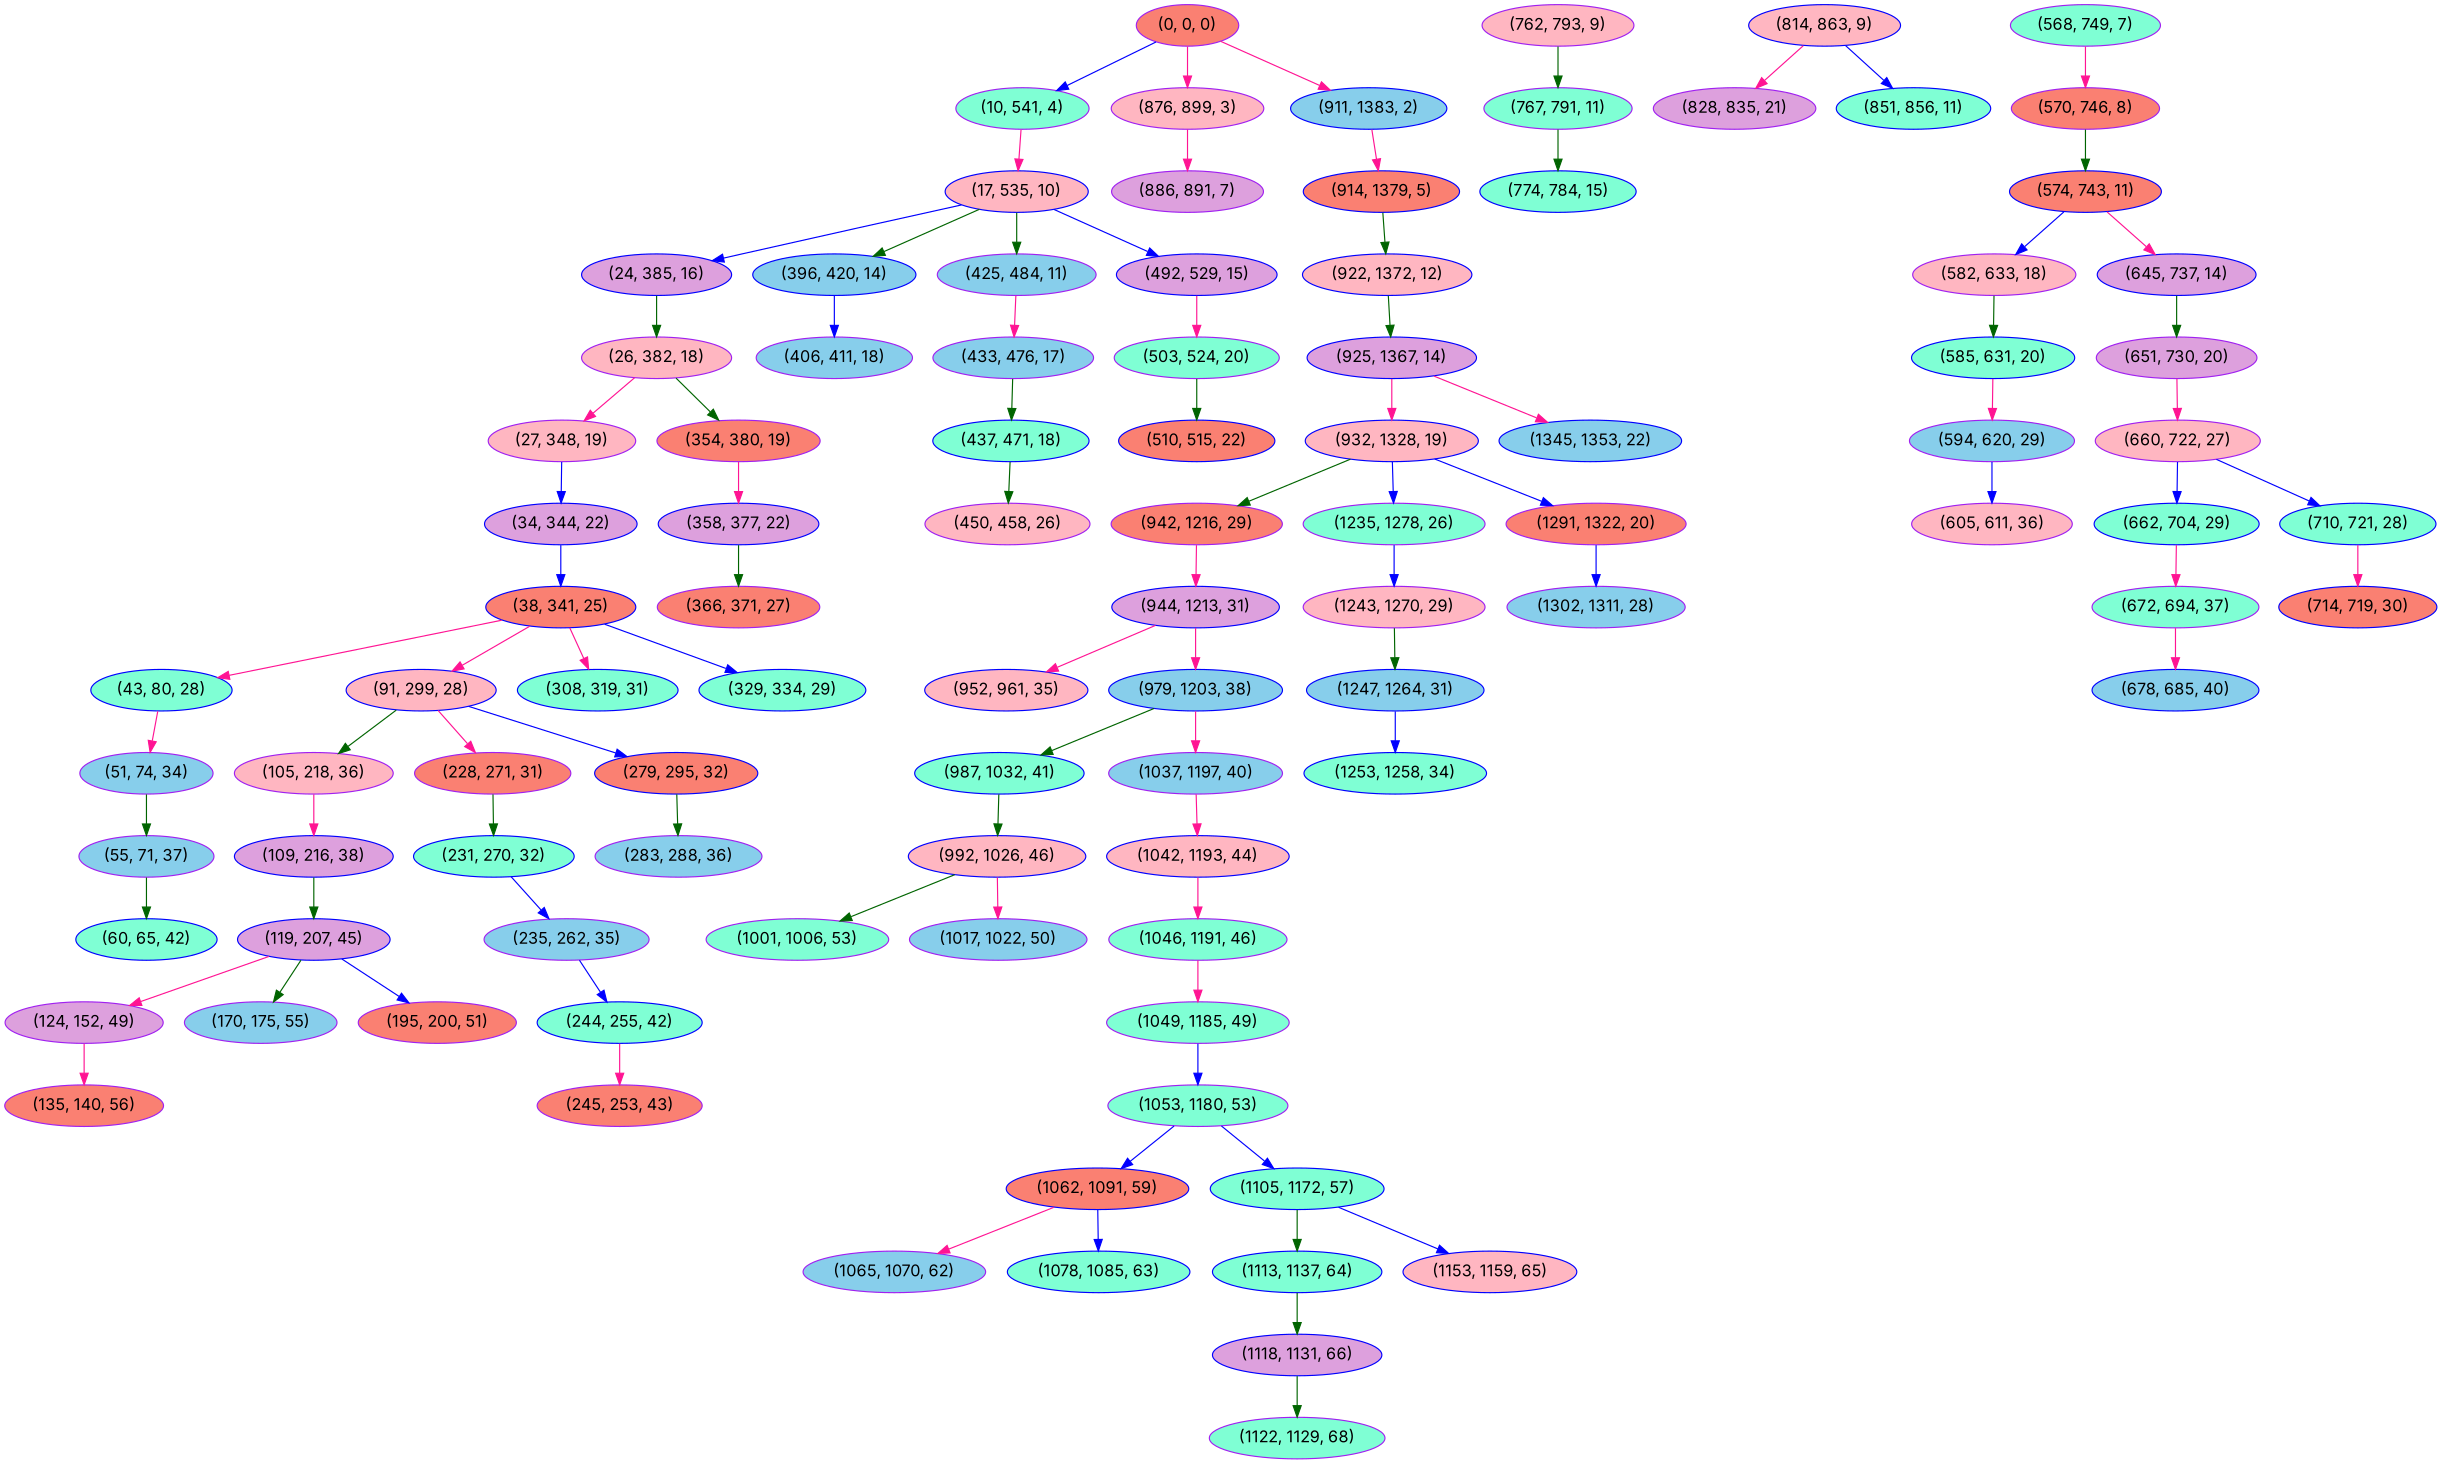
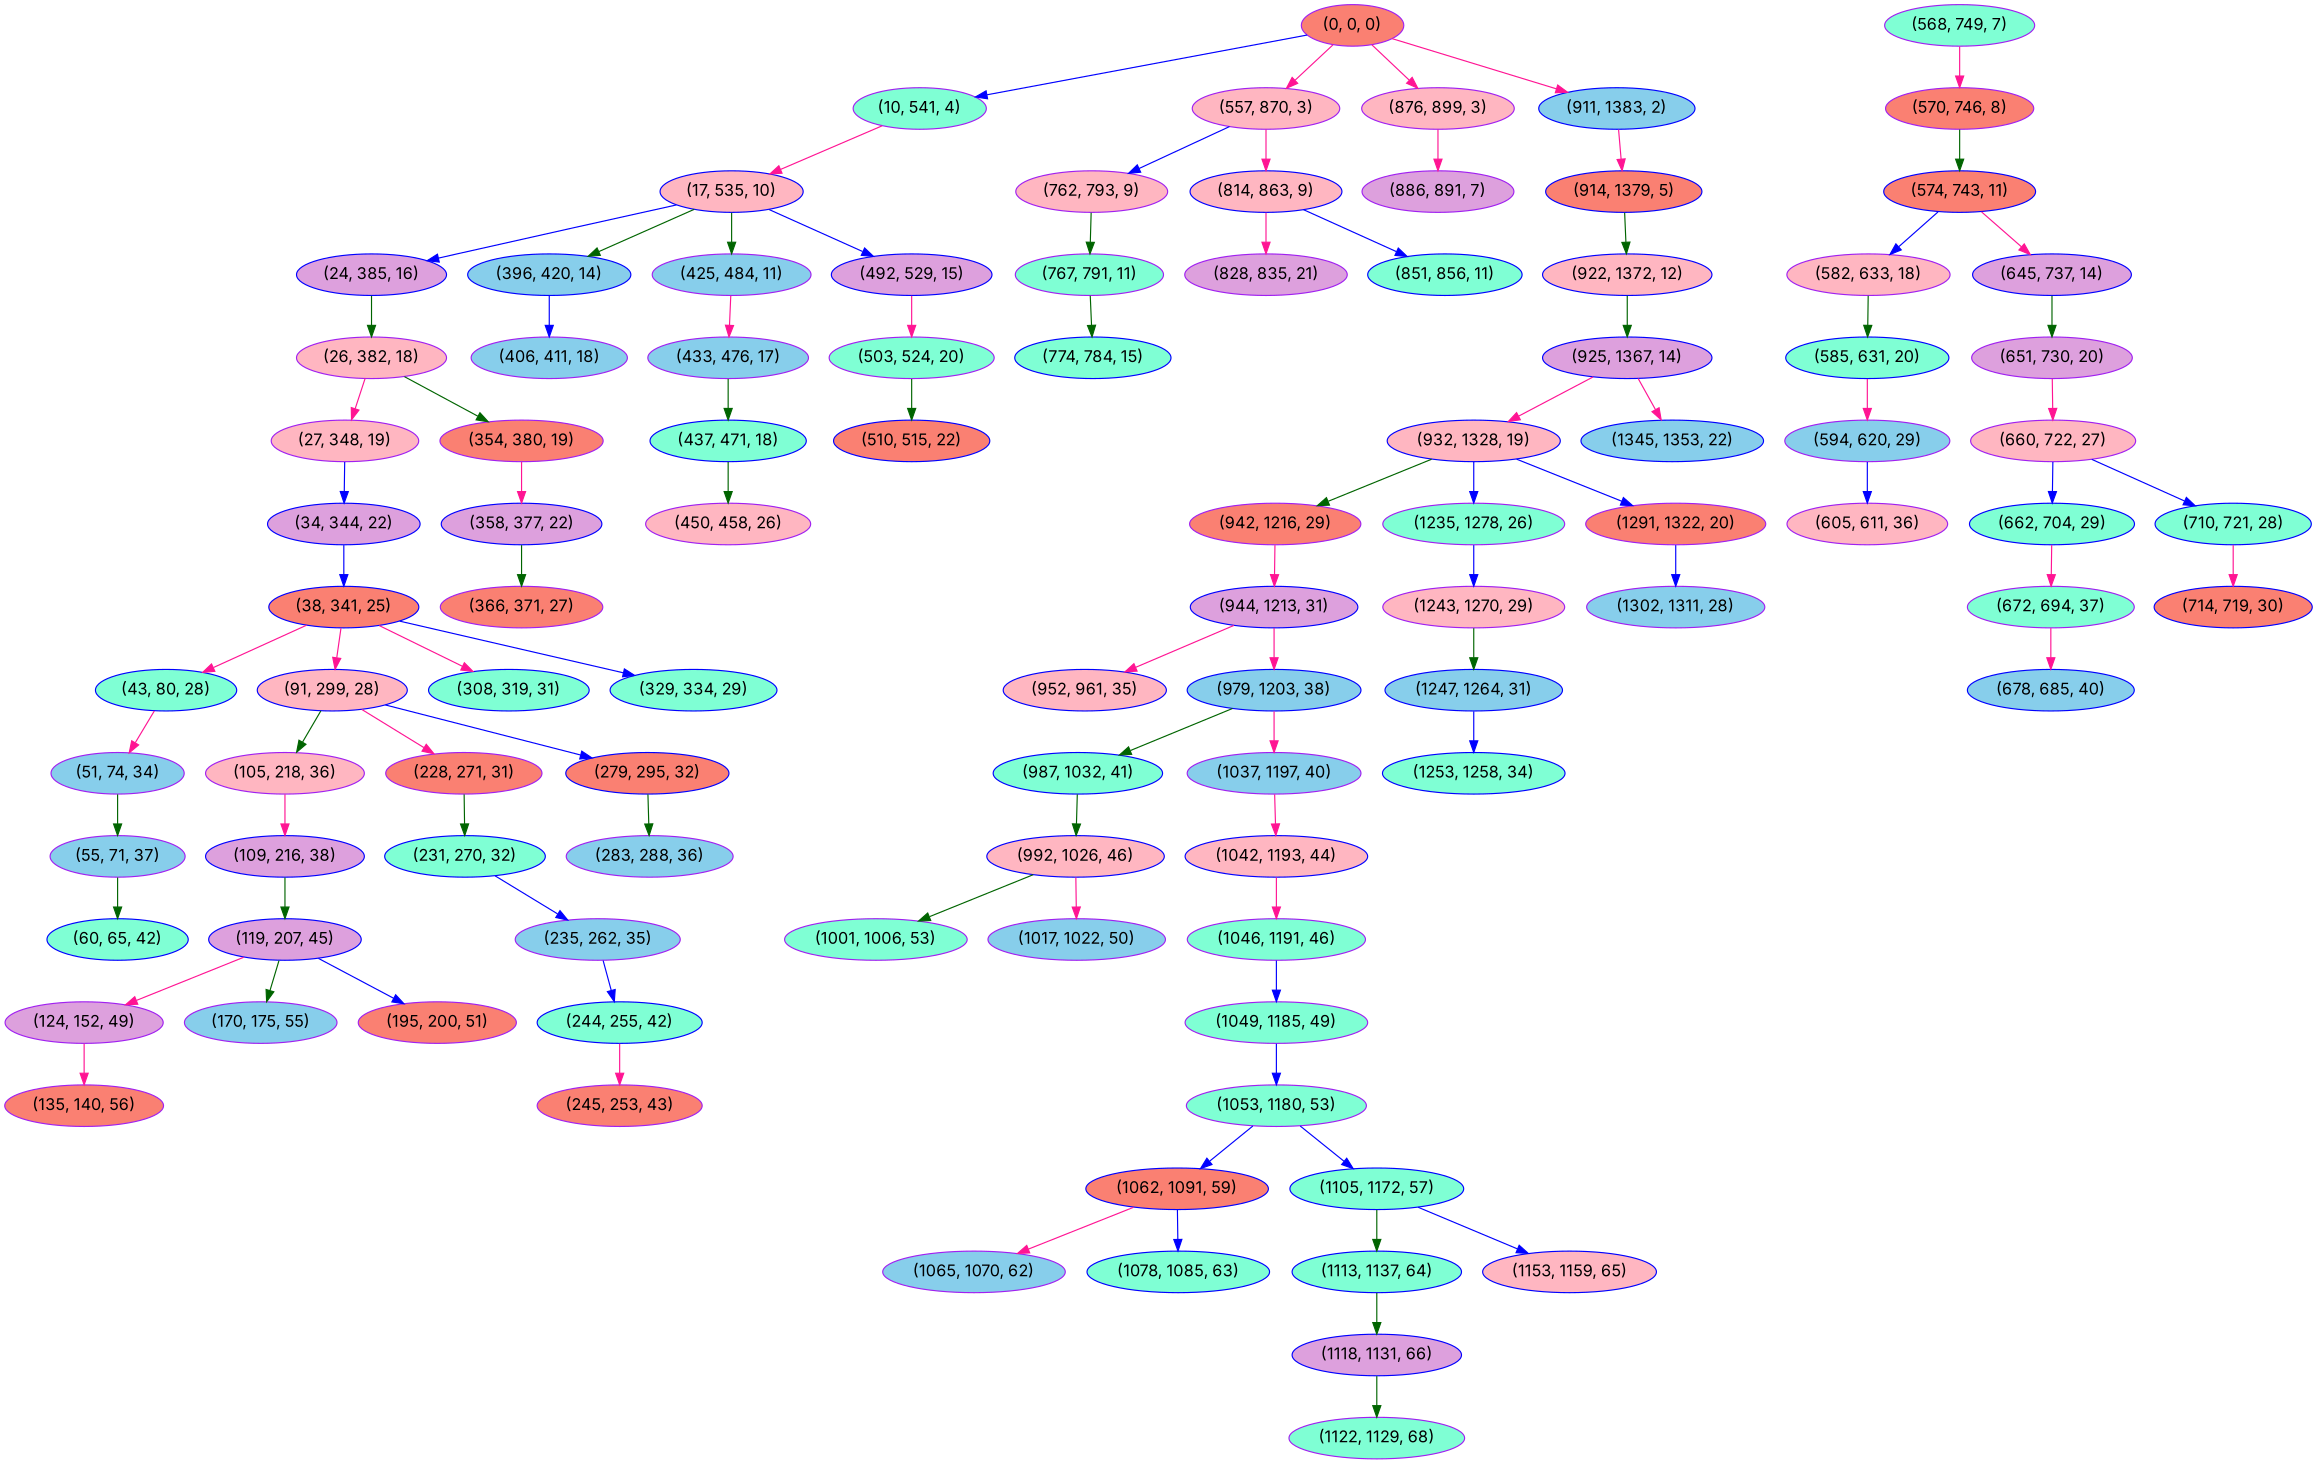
  digraph {
    fontname=Inter
    node [color=purple fillcolor=aquamarine fontname=Inter style=filled]
    edge [color=deeppink fontname=Inter]
    "(0, 0, 0)" [fillcolor=salmon]
    "(10, 541, 4)"
+   "(557, 870, 3)" [fillcolor=lightpink]
    "(876, 899, 3)" [fillcolor=lightpink]
    "(911, 1383, 2)" [color=blue fillcolor=skyblue]
    "(17, 535, 10)" [color=blue fillcolor=lightpink]
    "(762, 793, 9)" [fillcolor=lightpink]
    "(814, 863, 9)" [color=blue fillcolor=lightpink]
    "(886, 891, 7)" [fillcolor=plum]
    "(914, 1379, 5)" [color=blue fillcolor=salmon]
    "(24, 385, 16)" [color=blue fillcolor=plum]
    "(396, 420, 14)" [color=blue fillcolor=skyblue]
    "(425, 484, 11)" [fillcolor=skyblue]
    "(492, 529, 15)" [color=blue fillcolor=plum]
    "(26, 382, 18)" [fillcolor=lightpink]
    "(406, 411, 18)" [fillcolor=skyblue]
    "(433, 476, 17)" [fillcolor=skyblue]
    "(503, 524, 20)"
    "(27, 348, 19)" [fillcolor=lightpink]
    "(354, 380, 19)" [fillcolor=salmon]
    "(34, 344, 22)" [color=blue fillcolor=plum]
    "(358, 377, 22)" [color=blue fillcolor=plum]
    "(38, 341, 25)" [color=blue fillcolor=salmon]
    "(43, 80, 28)" [color=blue]
    "(91, 299, 28)" [color=blue fillcolor=lightpink]
    "(308, 319, 31)" [color=blue]
    "(329, 334, 29)" [color=blue]
    "(51, 74, 34)" [fillcolor=skyblue]
    "(105, 218, 36)" [fillcolor=lightpink]
    "(228, 271, 31)" [fillcolor=salmon]
    "(279, 295, 32)" [color=blue fillcolor=salmon]
    "(55, 71, 37)" [fillcolor=skyblue]
    "(60, 65, 42)" [color=blue]
    "(109, 216, 38)" [color=blue fillcolor=plum]
    "(231, 270, 32)" [color=blue]
    "(283, 288, 36)" [fillcolor=skyblue]
    "(119, 207, 45)" [color=blue fillcolor=plum]
    "(124, 152, 49)" [fillcolor=plum]
    "(170, 175, 55)" [fillcolor=skyblue]
    "(195, 200, 51)" [fillcolor=salmon]
    "(135, 140, 56)" [fillcolor=salmon]
    "(235, 262, 35)" [fillcolor=skyblue]
    "(244, 255, 42)" [color=blue]
    "(245, 253, 43)" [fillcolor=salmon]
    "(366, 371, 27)" [fillcolor=salmon]
    "(437, 471, 18)" [color=blue]
    "(450, 458, 26)" [fillcolor=lightpink]
    "(510, 515, 22)" [color=blue fillcolor=salmon]
    "(570, 746, 8)" [fillcolor=salmon]
    "(568, 749, 7)"
    "(767, 791, 11)"
    "(828, 835, 21)" [fillcolor=plum]
    "(851, 856, 11)" [color=blue]
    "(574, 743, 11)" [color=blue fillcolor=salmon]
    "(582, 633, 18)" [fillcolor=lightpink]
    "(645, 737, 14)" [color=blue fillcolor=plum]
    "(585, 631, 20)" [color=blue]
    "(651, 730, 20)" [fillcolor=plum]
    "(594, 620, 29)" [fillcolor=skyblue]
    "(605, 611, 36)" [fillcolor=lightpink]
    "(660, 722, 27)" [fillcolor=lightpink]
    "(662, 704, 29)" [color=blue]
    "(710, 721, 28)" [color=blue]
    "(672, 694, 37)"
    "(714, 719, 30)" [color=blue fillcolor=salmon]
    "(678, 685, 40)" [color=blue fillcolor=skyblue]
    "(774, 784, 15)" [color=blue]
    "(922, 1372, 12)" [color=blue fillcolor=lightpink]
    "(925, 1367, 14)" [color=blue fillcolor=plum]
    "(932, 1328, 19)" [color=blue fillcolor=lightpink]
    "(1345, 1353, 22)" [color=blue fillcolor=skyblue]
    "(942, 1216, 29)" [fillcolor=salmon]
    "(1235, 1278, 26)"
    "(1291, 1322, 20)" [fillcolor=salmon]
    "(944, 1213, 31)" [color=blue fillcolor=plum]
    "(1243, 1270, 29)" [fillcolor=lightpink]
    "(1302, 1311, 28)" [fillcolor=skyblue]
    "(952, 961, 35)" [color=blue fillcolor=lightpink]
    "(979, 1203, 38)" [color=blue fillcolor=skyblue]
    "(987, 1032, 41)" [color=blue]
    "(1037, 1197, 40)" [fillcolor=skyblue]
    "(992, 1026, 46)" [color=blue fillcolor=lightpink]
    "(1042, 1193, 44)" [color=blue fillcolor=lightpink]
    "(1001, 1006, 53)"
    "(1017, 1022, 50)" [fillcolor=skyblue]
    "(1046, 1191, 46)"
    "(1049, 1185, 49)"
    "(1053, 1180, 53)"
    "(1062, 1091, 59)" [color=blue fillcolor=salmon]
    "(1105, 1172, 57)" [color=blue]
    "(1065, 1070, 62)" [fillcolor=skyblue]
    "(1078, 1085, 63)" [color=blue]
    "(1113, 1137, 64)" [color=blue]
    "(1153, 1159, 65)" [color=blue fillcolor=lightpink]
    "(1118, 1131, 66)" [color=blue fillcolor=plum]
    "(1122, 1129, 68)"
    "(1247, 1264, 31)" [color=blue fillcolor=skyblue]
    "(1253, 1258, 34)" [color=blue]
    "(0, 0, 0)" -> "(10, 541, 4)" [color=blue]
+   "(0, 0, 0)" -> "(557, 870, 3)"
    "(0, 0, 0)" -> "(876, 899, 3)"
    "(0, 0, 0)" -> "(911, 1383, 2)"
    "(10, 541, 4)" -> "(17, 535, 10)"
+   "(557, 870, 3)" -> "(762, 793, 9)" [color=blue]
+   "(557, 870, 3)" -> "(814, 863, 9)"
    "(876, 899, 3)" -> "(886, 891, 7)"
    "(911, 1383, 2)" -> "(914, 1379, 5)"
    "(17, 535, 10)" -> "(24, 385, 16)" [color=blue]
    "(17, 535, 10)" -> "(396, 420, 14)" [color=darkgreen]
    "(17, 535, 10)" -> "(425, 484, 11)" [color=darkgreen]
    "(17, 535, 10)" -> "(492, 529, 15)" [color=blue]
    "(762, 793, 9)" -> "(767, 791, 11)" [color=darkgreen]
    "(814, 863, 9)" -> "(828, 835, 21)"
    "(814, 863, 9)" -> "(851, 856, 11)" [color=blue]
    "(914, 1379, 5)" -> "(922, 1372, 12)" [color=darkgreen]
    "(24, 385, 16)" -> "(26, 382, 18)" [color=darkgreen]
    "(396, 420, 14)" -> "(406, 411, 18)" [color=blue]
    "(425, 484, 11)" -> "(433, 476, 17)"
    "(492, 529, 15)" -> "(503, 524, 20)"
    "(26, 382, 18)" -> "(27, 348, 19)"
    "(26, 382, 18)" -> "(354, 380, 19)" [color=darkgreen]
    "(433, 476, 17)" -> "(437, 471, 18)" [color=darkgreen]
    "(503, 524, 20)" -> "(510, 515, 22)" [color=darkgreen]
    "(27, 348, 19)" -> "(34, 344, 22)" [color=blue]
    "(354, 380, 19)" -> "(358, 377, 22)"
    "(34, 344, 22)" -> "(38, 341, 25)" [color=blue]
    "(358, 377, 22)" -> "(366, 371, 27)" [color=darkgreen]
    "(38, 341, 25)" -> "(43, 80, 28)"
    "(38, 341, 25)" -> "(91, 299, 28)"
    "(38, 341, 25)" -> "(308, 319, 31)"
    "(38, 341, 25)" -> "(329, 334, 29)" [color=blue]
    "(43, 80, 28)" -> "(51, 74, 34)"
    "(91, 299, 28)" -> "(105, 218, 36)" [color=darkgreen]
    "(91, 299, 28)" -> "(228, 271, 31)"
    "(91, 299, 28)" -> "(279, 295, 32)" [color=blue]
    "(51, 74, 34)" -> "(55, 71, 37)" [color=darkgreen]
    "(105, 218, 36)" -> "(109, 216, 38)"
    "(228, 271, 31)" -> "(231, 270, 32)" [color=darkgreen]
    "(279, 295, 32)" -> "(283, 288, 36)" [color=darkgreen]
    "(55, 71, 37)" -> "(60, 65, 42)" [color=darkgreen]
    "(109, 216, 38)" -> "(119, 207, 45)" [color=darkgreen]
    "(231, 270, 32)" -> "(235, 262, 35)" [color=blue]
    "(119, 207, 45)" -> "(124, 152, 49)"
    "(119, 207, 45)" -> "(170, 175, 55)" [color=darkgreen]
    "(119, 207, 45)" -> "(195, 200, 51)" [color=blue]
    "(124, 152, 49)" -> "(135, 140, 56)"
    "(235, 262, 35)" -> "(244, 255, 42)" [color=blue]
    "(244, 255, 42)" -> "(245, 253, 43)"
    "(437, 471, 18)" -> "(450, 458, 26)" [color=darkgreen]
    "(570, 746, 8)" -> "(574, 743, 11)" [color=darkgreen]
    "(568, 749, 7)" -> "(570, 746, 8)"
    "(767, 791, 11)" -> "(774, 784, 15)" [color=darkgreen]
    "(574, 743, 11)" -> "(582, 633, 18)" [color=blue]
    "(574, 743, 11)" -> "(645, 737, 14)"
    "(582, 633, 18)" -> "(585, 631, 20)" [color=darkgreen]
    "(645, 737, 14)" -> "(651, 730, 20)" [color=darkgreen]
    "(585, 631, 20)" -> "(594, 620, 29)"
    "(651, 730, 20)" -> "(660, 722, 27)"
    "(594, 620, 29)" -> "(605, 611, 36)" [color=blue]
    "(660, 722, 27)" -> "(662, 704, 29)" [color=blue]
    "(660, 722, 27)" -> "(710, 721, 28)" [color=blue]
    "(662, 704, 29)" -> "(672, 694, 37)"
    "(710, 721, 28)" -> "(714, 719, 30)"
    "(672, 694, 37)" -> "(678, 685, 40)"
    "(922, 1372, 12)" -> "(925, 1367, 14)" [color=darkgreen]
    "(925, 1367, 14)" -> "(932, 1328, 19)"
    "(925, 1367, 14)" -> "(1345, 1353, 22)"
    "(932, 1328, 19)" -> "(942, 1216, 29)" [color=darkgreen]
    "(932, 1328, 19)" -> "(1235, 1278, 26)" [color=blue]
    "(932, 1328, 19)" -> "(1291, 1322, 20)" [color=blue]
    "(942, 1216, 29)" -> "(944, 1213, 31)"
    "(1235, 1278, 26)" -> "(1243, 1270, 29)" [color=blue]
    "(1291, 1322, 20)" -> "(1302, 1311, 28)" [color=blue]
    "(944, 1213, 31)" -> "(952, 961, 35)"
    "(944, 1213, 31)" -> "(979, 1203, 38)"
    "(1243, 1270, 29)" -> "(1247, 1264, 31)" [color=darkgreen]
    "(979, 1203, 38)" -> "(987, 1032, 41)" [color=darkgreen]
    "(979, 1203, 38)" -> "(1037, 1197, 40)"
    "(987, 1032, 41)" -> "(992, 1026, 46)" [color=darkgreen]
    "(1037, 1197, 40)" -> "(1042, 1193, 44)"
    "(992, 1026, 46)" -> "(1001, 1006, 53)" [color=darkgreen]
    "(992, 1026, 46)" -> "(1017, 1022, 50)"
    "(1042, 1193, 44)" -> "(1046, 1191, 46)"
-   "(1046, 1191, 46)" -> "(1049, 1185, 49)"
+   "(1046, 1191, 46)" -> "(1049, 1185, 49)" [color=blue]
    "(1049, 1185, 49)" -> "(1053, 1180, 53)" [color=blue]
    "(1053, 1180, 53)" -> "(1062, 1091, 59)" [color=blue]
    "(1053, 1180, 53)" -> "(1105, 1172, 57)" [color=blue]
    "(1062, 1091, 59)" -> "(1065, 1070, 62)"
    "(1062, 1091, 59)" -> "(1078, 1085, 63)" [color=blue]
    "(1105, 1172, 57)" -> "(1113, 1137, 64)" [color=darkgreen]
    "(1105, 1172, 57)" -> "(1153, 1159, 65)" [color=blue]
    "(1113, 1137, 64)" -> "(1118, 1131, 66)" [color=darkgreen]
    "(1118, 1131, 66)" -> "(1122, 1129, 68)" [color=darkgreen]
    "(1247, 1264, 31)" -> "(1253, 1258, 34)" [color=blue]
  }
